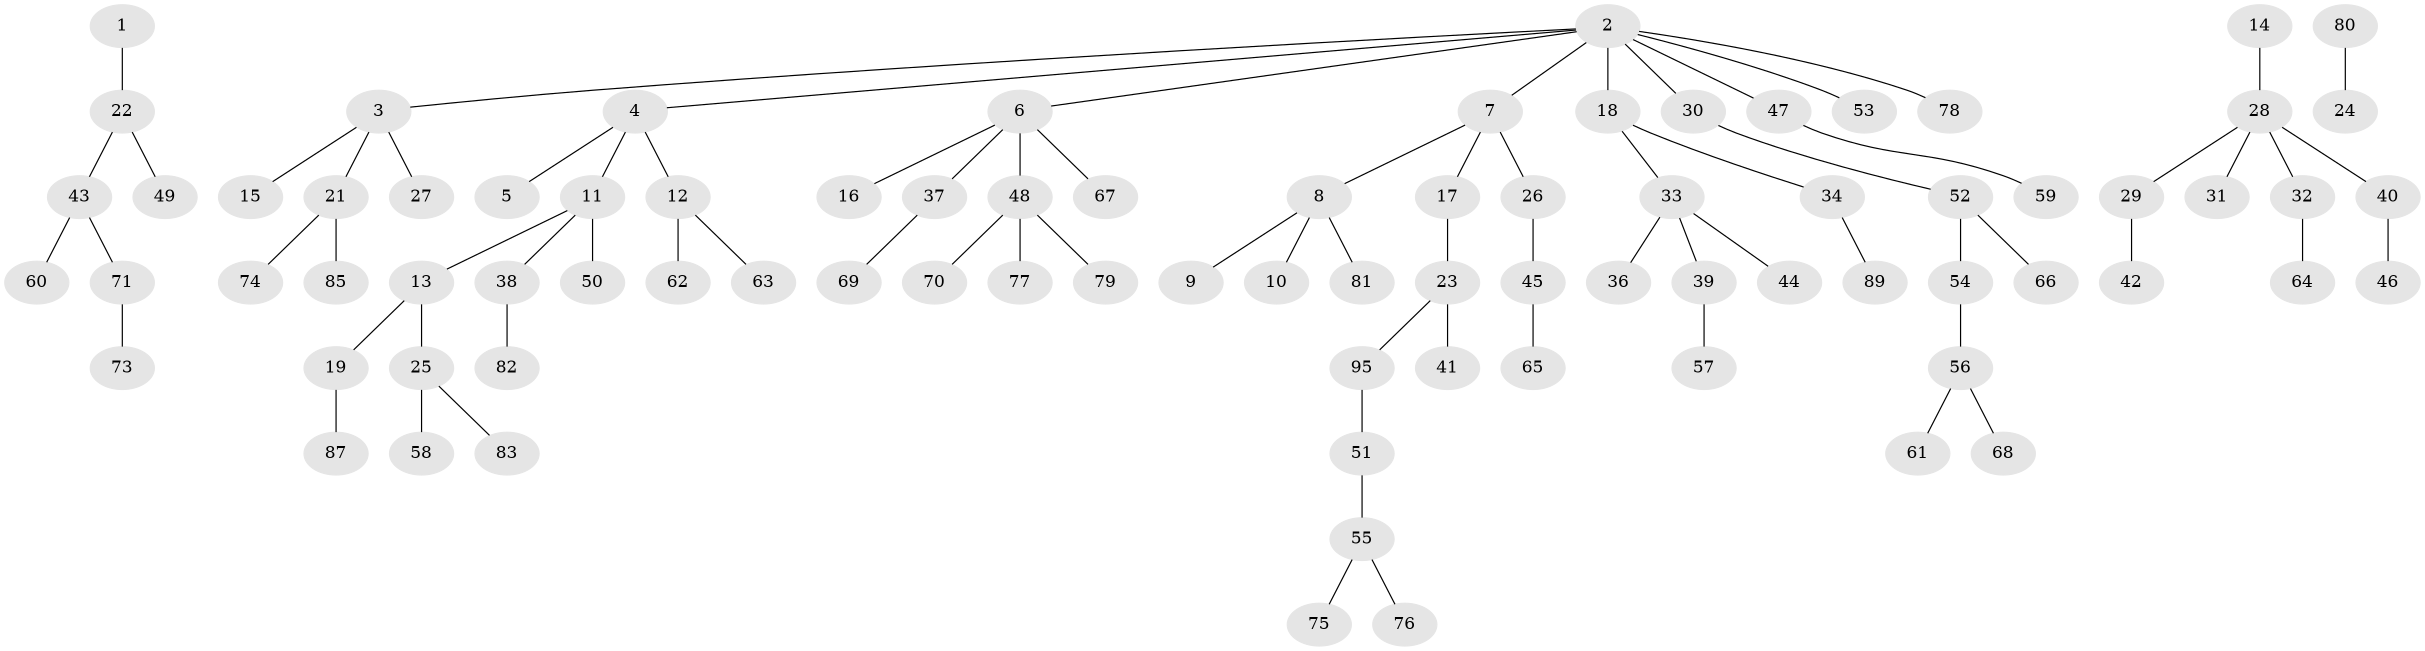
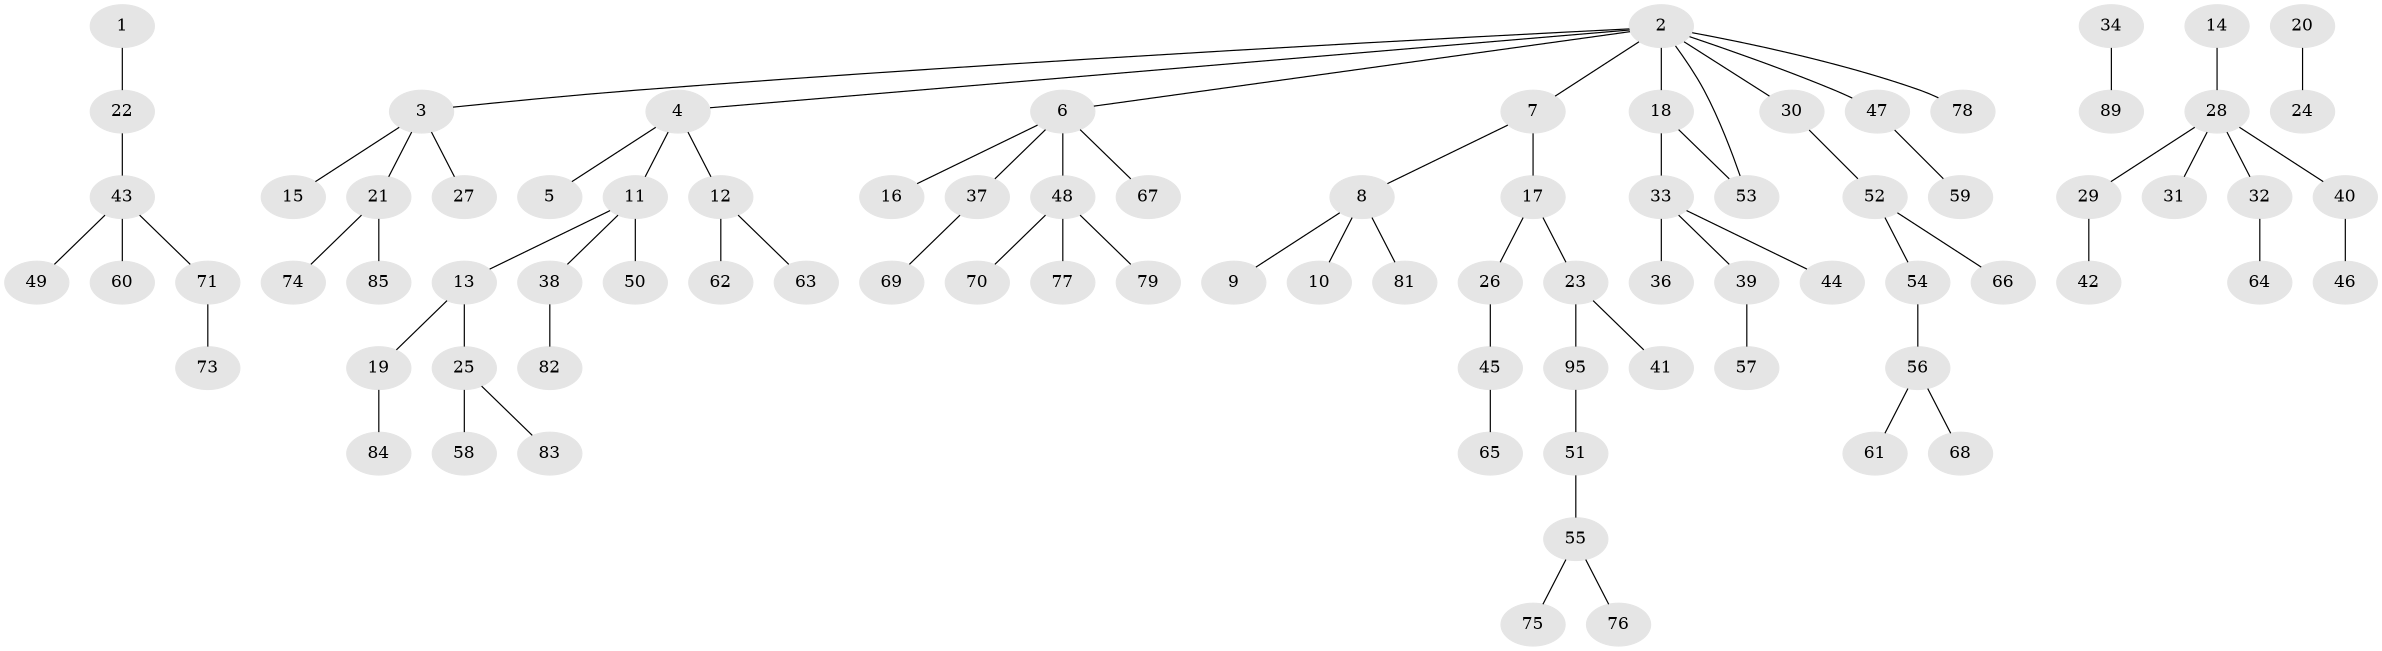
  graph {
    node [color=gray90 style=filled]
    1
    22
    2
    3
    4
    6
    7
    18
    30
    47
    53
    78
    43
    49
    15
    21
    27
    5
    11
    12
    16
    37
    48
    67
    8
    17
    26
    33
    34
    52
    59
    74
    85
    13
    38
    50
    62
    63
    14
    28
    69
    70
    77
    79
    9
    10
    81
    23
    45
-   20 [label=80]
+   20
    24
    19
    25
    82
-   84 [label=87]
+   84
    58
    83
    29
    31
    32
    40
    n62 [label=95]
    41
    36
    39
    44
    n67 [label=89]
    60
    71
    51
    65
    42
    64
    46
    54
    66
    57
    55
    73
    75
    76
    56
    61
    68
    1 -- 22
    22 -- 43
-   22 -- 49
+   43 -- 49
    2 -- 3
    2 -- 4
    2 -- 6
    2 -- 7
    2 -- 18
    2 -- 30
    2 -- 47
    2 -- 53
    2 -- 78
    3 -- 15
    3 -- 21
    3 -- 27
    4 -- 5
    4 -- 11
    4 -- 12
    6 -- 16
    6 -- 37
    6 -- 48
    6 -- 67
    7 -- 8
    7 -- 17
-   7 -- 26
+   17 -- 26
    18 -- 33
-   18 -- 34
+   18 -- 53
    30 -- 52
    47 -- 59
    43 -- 60
    43 -- 71
    21 -- 74
    21 -- 85
    11 -- 13
    11 -- 38
    11 -- 50
    12 -- 62
    12 -- 63
    37 -- 69
    48 -- 70
    48 -- 77
    48 -- 79
    8 -- 9
    8 -- 10
    8 -- 81
    17 -- 23
    26 -- 45
    33 -- 36
    33 -- 39
    33 -- 44
    34 -- n67
    52 -- 54
    52 -- 66
    13 -- 19
    13 -- 25
    38 -- 82
    14 -- 28
    28 -- 29
    28 -- 31
    28 -- 32
    28 -- 40
    23 -- n62
    23 -- 41
    45 -- 65
    20 -- 24
    19 -- 84
    25 -- 58
    25 -- 83
    29 -- 42
    32 -- 64
    40 -- 46
    n62 -- 51
    39 -- 57
    71 -- 73
    51 -- 55
    54 -- 56
    55 -- 75
    55 -- 76
    56 -- 61
    56 -- 68
  }
